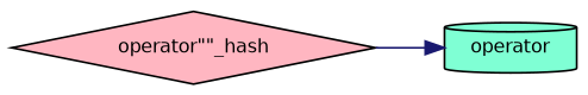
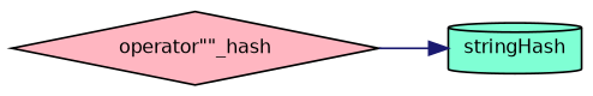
  digraph {
    rankdir=LR
    node [color=black fontname=Helvetica fontsize=10 style=filled]
    n1 [fillcolor=lightpink fontcolor=black height=0.2 label="operator\"\"_hash" shape=diamond width=0.4]
-   n2 [height=0.2 label=operator shape=cylinder width=0.4 fillcolor=aquamarine]
+   n2 [height=0.2 label=stringHash shape=cylinder width=0.4 fillcolor=aquamarine]
    n1 -> n2 [color=midnightblue fontname=Helvetica fontsize=10 labelfontname=Helvetica labelfontsize=10 style=solid arrowhead=normal]
  }
